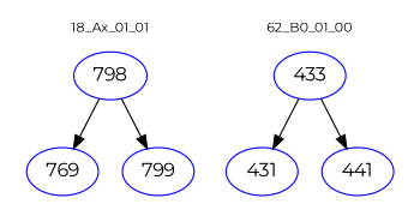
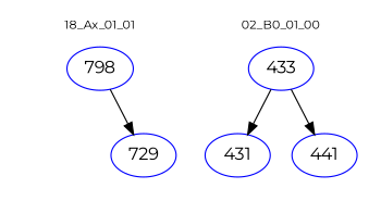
  digraph {
    fontname=Montserrat
    node [color=blue fontname=Montserrat]
    edge [color=black fontname=Montserrat]
    n1 [label=798]
-   n2 [label=769]
-   n3 [label=799]
+   n3 [label=729]
    n4 [label=433]
    n5 [label=431]
    n6 [label=441]
    subgraph cluster_1 {
      color=white
      fontsize=10
      label="18_Ax_01_01"
      n1
-     n2
      n3
    }
    subgraph cluster_2 {
      color=white
      fontsize=10
-     label="62_B0_01_00"
+     label="02_B0_01_00"
      n4
      n5
      n6
    }
-   n1 -> n2
    n1 -> n3
    n4 -> n5
    n4 -> n6
  }
